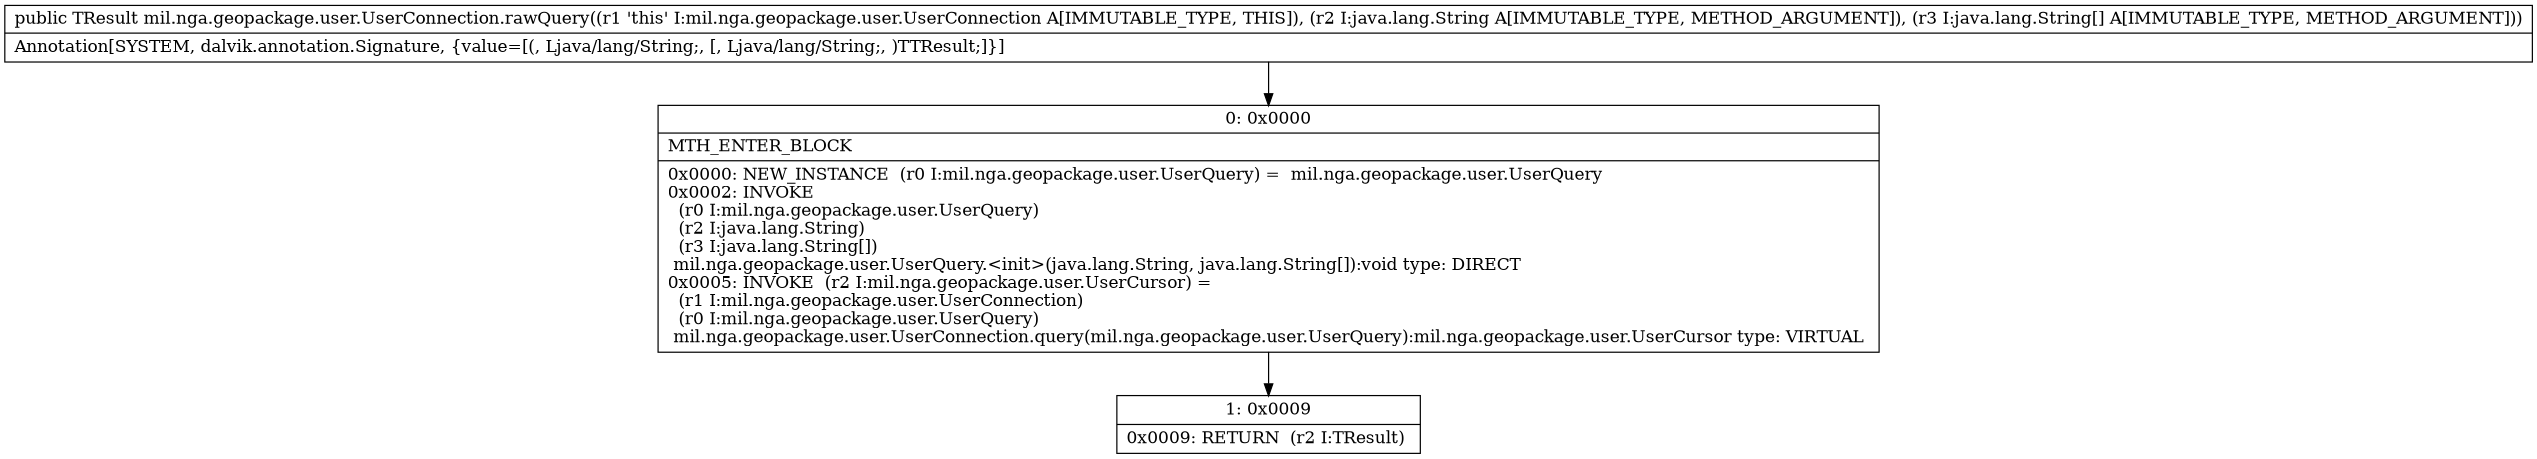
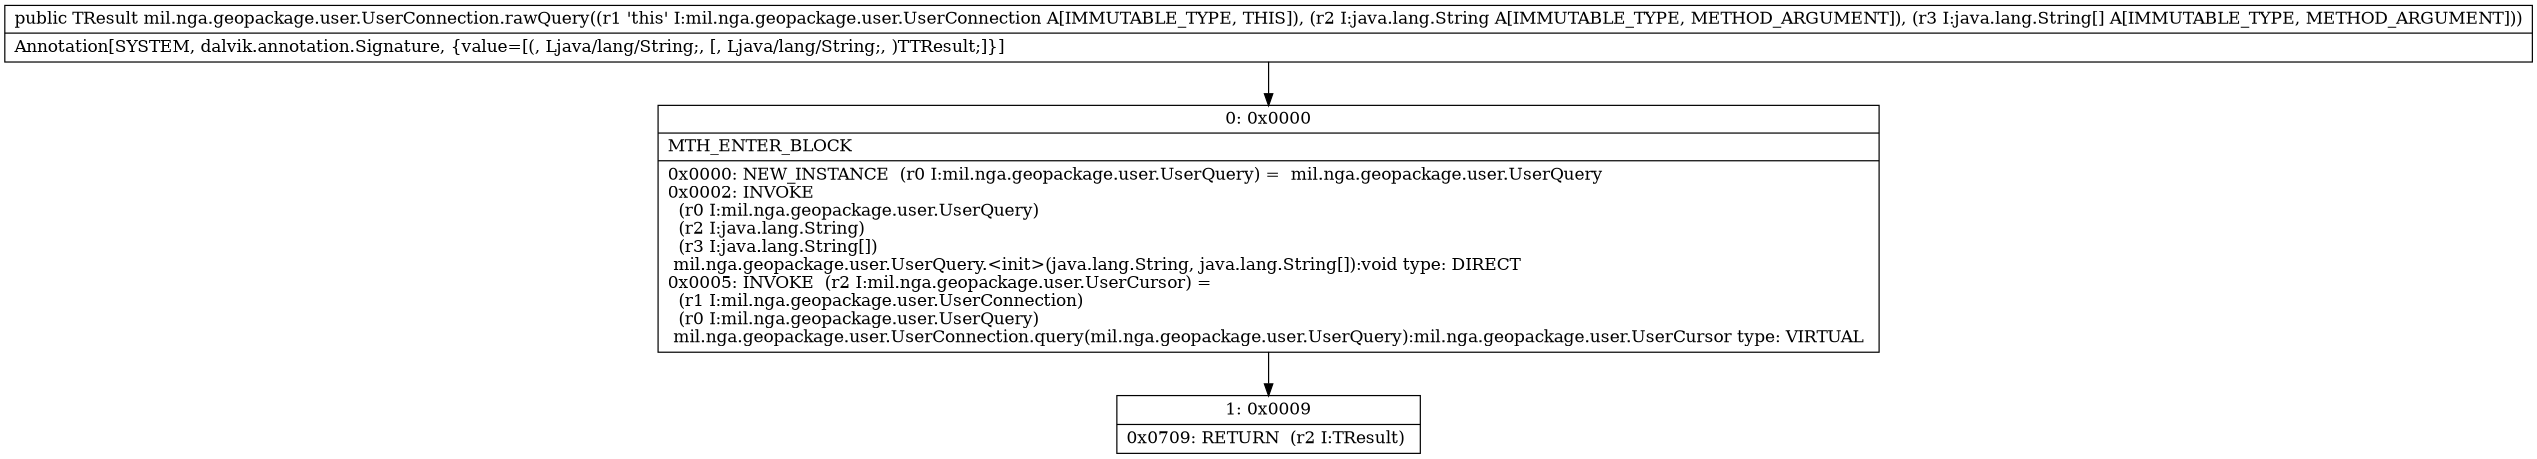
  digraph {
    node [shape=record]
    n1 [label="{0\:\ 0x0000|MTH_ENTER_BLOCK\l|0x0000: NEW_INSTANCE  (r0 I:mil.nga.geopackage.user.UserQuery) =  mil.nga.geopackage.user.UserQuery \l0x0002: INVOKE  \l  (r0 I:mil.nga.geopackage.user.UserQuery)\l  (r2 I:java.lang.String)\l  (r3 I:java.lang.String[])\l mil.nga.geopackage.user.UserQuery.\<init\>(java.lang.String, java.lang.String[]):void type: DIRECT \l0x0005: INVOKE  (r2 I:mil.nga.geopackage.user.UserCursor) = \l  (r1 I:mil.nga.geopackage.user.UserConnection)\l  (r0 I:mil.nga.geopackage.user.UserQuery)\l mil.nga.geopackage.user.UserConnection.query(mil.nga.geopackage.user.UserQuery):mil.nga.geopackage.user.UserCursor type: VIRTUAL \l}"]
-   n2 [label="{1\:\ 0x0009|0x0009: RETURN  (r2 I:TResult) \l}"]
+   n2 [label="{1\:\ 0x0009|0x0709: RETURN  (r2 I:TResult) \l}"]
    n3 [label="{public TResult mil.nga.geopackage.user.UserConnection.rawQuery((r1 'this' I:mil.nga.geopackage.user.UserConnection A[IMMUTABLE_TYPE, THIS]), (r2 I:java.lang.String A[IMMUTABLE_TYPE, METHOD_ARGUMENT]), (r3 I:java.lang.String[] A[IMMUTABLE_TYPE, METHOD_ARGUMENT]))  | Annotation[SYSTEM, dalvik.annotation.Signature, \{value=[(, Ljava\/lang\/String;, [, Ljava\/lang\/String;, )TTResult;]\}]\l}"]
    n1 -> n2
    n3 -> n1
  }
